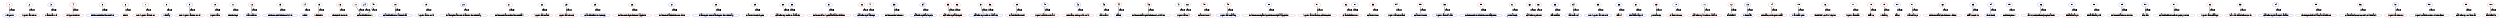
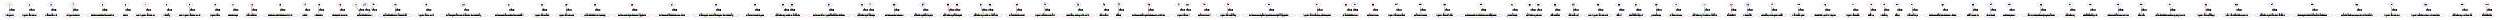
  graph {
    node [color=blue]
    edge [style=bold]
    1 [color=red]
    WiiSports
    2 [color=gray40]
    SuperMarioBros [color=brown]
    MarioKartWii [color=brown]
    3
    4 [color=red]
    WiiSportsResort [color=red]
    5 [color=brown]
    PokemonRedPokemonBlue
    6 [color=brown]
    Tetris [color=red]
    7 [color=brown]
    NewSuperMarioBros [color=red]
    8 [color=gray40]
    WiiPlay
    NewSuperMarioBrosWii [color=brown]
    9
    10 [color=brown]
    n20 [color=brown label=SuperMario]
    11 [color=gray40]
    Nintendogs [color=gray40]
    12 [color=red]
    MarioKartDs
    13 [color=gray40]
    PokemonGoldPokemonSilver
    14 [color=gray40]
    WiiFit
    15 [color=gray40]
    WiiFitPlus [color=red]
    16 [color=red]
    KinectAdventures [color=brown]
    17 [color=brown]
    GrandTheftAutoV [color=brown]
    18 [color=brown]
    GrandTheftAutoSanAndreas
    19 [color=gray40]
    SuperMarioWorld [color=gray40]
    BrainAgeTrainYourBrainInMinutesADay [color=brown]
    20
    21 [color=brown]
    PokemonDiamondPokemonPearl [color=gray40]
    22 [color=gray40]
    SuperMarioLand [color=red]
    23 [color=gray40]
    SuperMarioBros3 [color=red]
    24
    25 [color=gray40]
    GrandTheftAutoViceCity
    26 [color=brown]
    PokemonRubyPokemonSapphire [color=red]
    PokemonBlackPokemonWhite [color=brown]
    27
    28 [color=brown]
    BrainAge2MoreTrainingInMinutesADay
    29 [color=gray40]
    GranTurismo3ASpec [color=gray40]
    30 [color=gray40]
    CallOfDutyModernWarfare3 [color=brown]
    PokmonYellowSpecialPikachuEdition [color=red]
    31
    32 [color=red]
    CallOfDutyBlackOps
    PokemonXPokemonY [color=gray40]
    33
    34
    CallOfDutyBlackOps3
    35 [color=red]
    CallOfDutyBlackOpsIi [color=red]
    36 [color=red]
    37 [color=gray40]
    CallOfDutyModernWarfare2
    38
    39 [color=brown]
    GrandTheftAutoIii [color=brown]
    SuperSmashBrosBrawl [color=red]
    40
    41 [color=brown]
    AnimalCrossingWildWorld [color=red]
    42
    43 [color=gray40]
    MarioKart7 [color=gray40]
    44 [color=red]
    Halo3
    45 [color=gray40]
    46 [color=red]
    PokemonHeartgoldPokemonSoulsilver [color=gray40]
    47 [color=gray40]
    SuperMario64 [color=brown]
    48 [color=red]
    GranTurismo4 [color=red]
    49 [color=red]
    SuperMarioGalaxy
    PokemonOmegaRubyPokemonAlphaSapphire [color=brown]
    50
    51 [color=red]
    SuperMarioLand26GoldenCoins [color=brown]
    52 [color=red]
    GrandTheftAutoIv [color=red]
    53 [color=red]
    GranTurismo [color=gray40]
    54 [color=gray40]
    SuperMario3DLand [color=gray40]
    55 [color=brown]
    GranTurismo5
    56 [color=red]
    57
    58 [color=gray40]
    SuperMarioAllStars
    59 [color=red]
    PokemonFireredPokemonLeafgreen
    60 [color=gray40]
    61 [color=brown]
    JustDance3
    62 [color=brown]
    CallOfDutyGhosts [color=brown]
    HaloReach [color=gray40]
    63
    64 [color=gray40]
    MarioKart64
    65 [color=gray40]
    n122 [label=NewSuperMarioBros5]
    Halo4 [color=red]
    66
    67 [color=brown]
    FinalFantasyVii
    68 [color=brown]
    69 [color=red]
    JustDance2 [color=gray40]
    GranTurismo2 [color=red]
    70
    71 [color=gray40]
    CallOfDuty4ModernWarfare [color=red]
    72 [color=red]
    n135 [color=gray40 label=Battlefield]
    73
    Minecraft
    74 [color=brown]
    AnimalCrossingNewLeaf [color=red]
    75 [color=gray40]
    MarioPartyDs
    76 [color=brown]
    TheElderScrollsVSkyrim [color=brown]
    77 [color=gray40]
    SuperMarioKart [color=brown]
    78 [color=red]
    Fifa16 [color=red]
    79 [color=red]
    WiiParty [color=red]
    Halo2 [color=brown]
    80
    81 [color=gray40]
    MarioParty8 [color=brown]
    82 [color=brown]
    PokemonBlack2PokemonWhite2 [color=brown]
    FifaSoccer13 [color=red]
    83
    84
    TheSims3
    Goldeneye007 [color=gray40]
    85
    MarioSonicAtTheOlympicGames [color=brown]
    86
-   FinalFantasyX [color=red]
+   FinalFantasyX [color=red label=CallOfDuty]
    87
    88 [color=gray40]
    FinalFantasyViii [color=gray40]
    PokmonPlatinumVersion [color=brown]
    89
    PacMan [color=gray40]
    90
    91 [color=gray40]
    GrandTheftAutoLibertyCityStories [color=gray40]
    92 [color=red]
    SuperMarioGalaxy2 [color=brown]
    93 [color=gray40]
    StarWarsBattlefront2015 [color=brown]
    94
    CallOfDutyAdvancedWarfare
    95 [color=gray40]
    TheLegendOfZeldaOcarinaOfTime [color=brown]
    96 [color=brown]
    CrashBandicoot2CortexStrikesBack [color=gray40]
    SuperMarioBros2 [color=red]
    97
    SuperSmashBrosForWiiUAnd3Ds [color=gray40]
    98
    99 [color=red]
    CallOfDutyWorldAtWar [color=gray40]
    100 [color=red]
    Battlefield3 [color=brown]
    1 -- WiiSports [label=Name]
    2 -- SuperMarioBros [label=Name style=dashed]
    3 -- MarioKartWii [label=Name style=dotted]
    4 -- WiiSportsResort [label=Name]
    5 -- PokemonRedPokemonBlue [label=Name style=dashed]
    6 -- Tetris [label=Name style=dashed]
    7 -- NewSuperMarioBros [label=Name style=dotted]
    8 -- WiiPlay [label=Name style=dotted]
    9 -- NewSuperMarioBrosWii [label=Name]
    10 -- n20 [label=Name style=dashed]
    11 -- Nintendogs [label=Name style=dashed]
    12 -- MarioKartDs [label=Name]
    13 -- PokemonGoldPokemonSilver [label=Name style=dashed]
    14 -- WiiFit [label=Name style=dotted]
    15 -- WiiFitPlus [label=Name]
    16 -- KinectAdventures [label=Name style=dashed]
    17 -- GrandTheftAutoV [label=Name]
    18 -- GrandTheftAutoSanAndreas [label=Name]
    19 -- SuperMarioWorld [label=Name style=dotted]
    20 -- BrainAgeTrainYourBrainInMinutesADay [label=Name style=dotted]
    21 -- PokemonDiamondPokemonPearl [label=Name style=dashed]
    22 -- SuperMarioLand [label=Name style=dotted]
    23 -- SuperMarioBros3 [label=Name]
    24 -- GrandTheftAutoV [label=Name style=dotted]
    25 -- GrandTheftAutoViceCity [label=Name style=dotted]
    26 -- PokemonRubyPokemonSapphire [label=Name style=dotted]
    27 -- PokemonBlackPokemonWhite [label=Name style=dotted]
    28 -- BrainAge2MoreTrainingInMinutesADay [label=Name style=dashed]
    29 -- GranTurismo3ASpec [label=Name style=dotted]
    30 -- CallOfDutyModernWarfare3 [label=Name style=dashed]
    31 -- PokmonYellowSpecialPikachuEdition [label=Name style=dashed]
    32 -- CallOfDutyBlackOps [label=Name style=dotted]
    33 -- PokemonXPokemonY [label=Name]
    34 -- CallOfDutyBlackOps3 [label=Name style=dashed]
    35 -- CallOfDutyBlackOpsIi [label=Name]
    36 -- CallOfDutyBlackOpsIi [label=Name style=dashed]
    37 -- CallOfDutyModernWarfare2 [label=Name]
    38 -- CallOfDutyModernWarfare3 [label=Name style=dashed]
    39 -- GrandTheftAutoIii [label=Name]
    40 -- SuperSmashBrosBrawl [label=Name]
    41 -- CallOfDutyBlackOps [label=Name style=dotted]
    42 -- AnimalCrossingWildWorld [label=Name style=dashed]
    43 -- MarioKart7 [label=Name style=dashed]
    44 -- Halo3 [label=Name]
    45 -- GrandTheftAutoV [label=Name]
    46 -- PokemonHeartgoldPokemonSoulsilver [label=Name]
    47 -- SuperMario64 [label=Name style=dotted]
    48 -- GranTurismo4 [label=Name style=dotted]
    49 -- SuperMarioGalaxy [label=Name]
    50 -- PokemonOmegaRubyPokemonAlphaSapphire [label=Name style=dashed]
    51 -- SuperMarioLand26GoldenCoins [label=Name]
    52 -- GrandTheftAutoIv [label=Name style=dashed]
    53 -- GranTurismo [label=Name style=dotted]
    54 -- SuperMario3DLand [label=Name style=dotted]
    55 -- GranTurismo5 [label=Name]
    56 -- CallOfDutyModernWarfare2 [label=Name style=dashed]
    57 -- GrandTheftAutoIv [label=Name style=dashed]
    58 -- SuperMarioAllStars [label=Name]
    59 -- PokemonFireredPokemonLeafgreen [label=Name style=dashed]
    60 -- SuperMario64 [label=Name style=dotted]
    61 -- JustDance3 [label=Name style=dotted]
    62 -- CallOfDutyGhosts [label=Name style=dotted]
    63 -- HaloReach [label=Name style=dashed]
    64 -- MarioKart64 [label=Name]
    65 -- n122 [label=Name style=dotted]
    66 -- Halo4 [label=Name style=dotted]
    67 -- FinalFantasyVii [label=Name style=dotted]
    68 -- CallOfDutyGhosts [label=Name style=dotted]
    69 -- JustDance2 [label=Name]
    70 -- GranTurismo2 [label=Name style=dashed]
    71 -- CallOfDuty4ModernWarfare [label=Name]
    72 -- n135 [label=Name]
    73 -- Minecraft [label=Name]
    74 -- AnimalCrossingNewLeaf [label=Name]
    75 -- MarioPartyDs [label=Name]
    76 -- TheElderScrollsVSkyrim [label=Name style=dashed]
    77 -- SuperMarioKart [label=Name style=dotted]
    78 -- Fifa16 [label=Name]
    79 -- WiiParty [label=Name]
    80 -- Halo2 [label=Name style=dashed]
    81 -- MarioParty8 [label=Name]
    82 -- PokemonBlack2PokemonWhite2 [label=Name style=dashed]
    83 -- FifaSoccer13 [label=Name]
    84 -- TheSims3 [label=Name]
    85 -- Goldeneye007 [label=Name style=dotted]
    86 -- MarioSonicAtTheOlympicGames [label=Name]
    87 -- FinalFantasyX [label=Name style=dashed]
    88 -- FinalFantasyViii [label=Name style=dotted]
    89 -- PokmonPlatinumVersion [label=Name]
    90 -- PacMan [label=Name]
    91 -- GrandTheftAutoLibertyCityStories [label=Name]
    92 -- SuperMarioGalaxy2 [label=Name]
    93 -- StarWarsBattlefront2015 [label=Name style=dashed]
    94 -- CallOfDutyAdvancedWarfare [label=Name style=dotted]
    95 -- TheLegendOfZeldaOcarinaOfTime [label=Name style=dashed]
    96 -- CrashBandicoot2CortexStrikesBack [label=Name style=dashed]
    97 -- SuperMarioBros2 [label=Name]
    98 -- SuperSmashBrosForWiiUAnd3Ds [label=Name style=dotted]
    99 -- CallOfDutyWorldAtWar [label=Name style=dashed]
    100 -- Battlefield3 [label=Name]
  }
